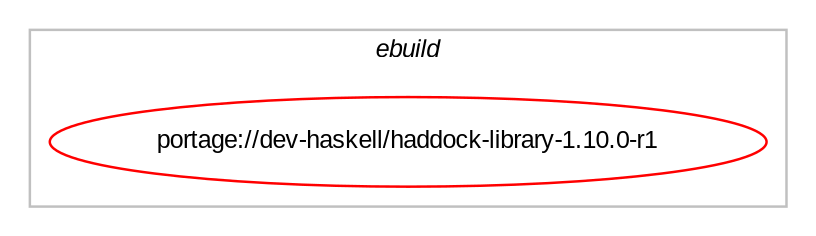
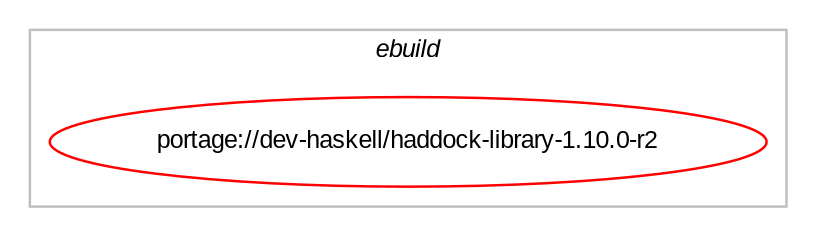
  digraph {
    compound=true
    concentrate=true
    fontname="Liberation Sans"
    fontsize=10
    newrank=true
    rankdir=LR
    ranksep=1.5
-   n1 [color=red fontname="Liberation Sans" fontsize=10 label="portage://dev-haskell/haddock-library-1.10.0-r1" width=4]
+   n1 [color=red fontname="Liberation Sans" fontsize=10 label="portage://dev-haskell/haddock-library-1.10.0-r2" width=4]
    subgraph cluster_1 {
      color=gray
      label=<<i>ebuild</i>>
      n1
    }
    subgraph cluster_2 {
      color=gray
      label=<<i>dependencies</i>>
      subgraph cluster_3 {
        color=gray
        fillcolor="#eeeeee"
        label=<<i>compile</i>>
        style=filled
      }
      subgraph cluster_4 {
        color=gray
        fillcolor="#eeeeee"
        label=<<i>compile and run</i>>
        style=filled
      }
      subgraph cluster_5 {
        color=gray
        fillcolor="#eeeeee"
        label=<<i>run</i>>
        style=filled
      }
    }
    subgraph cluster_6 {
      color=gray
      label=<<i>candidates</i>>
      rank=same
    }
  }
